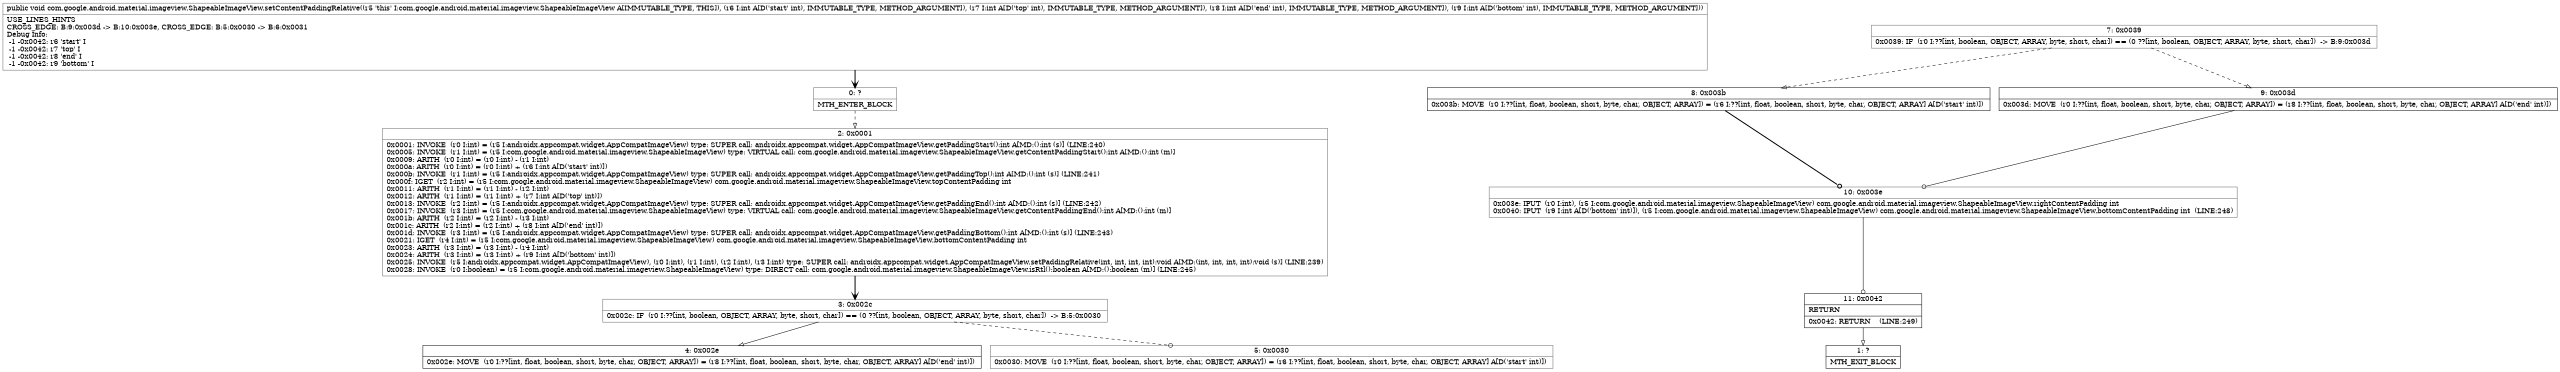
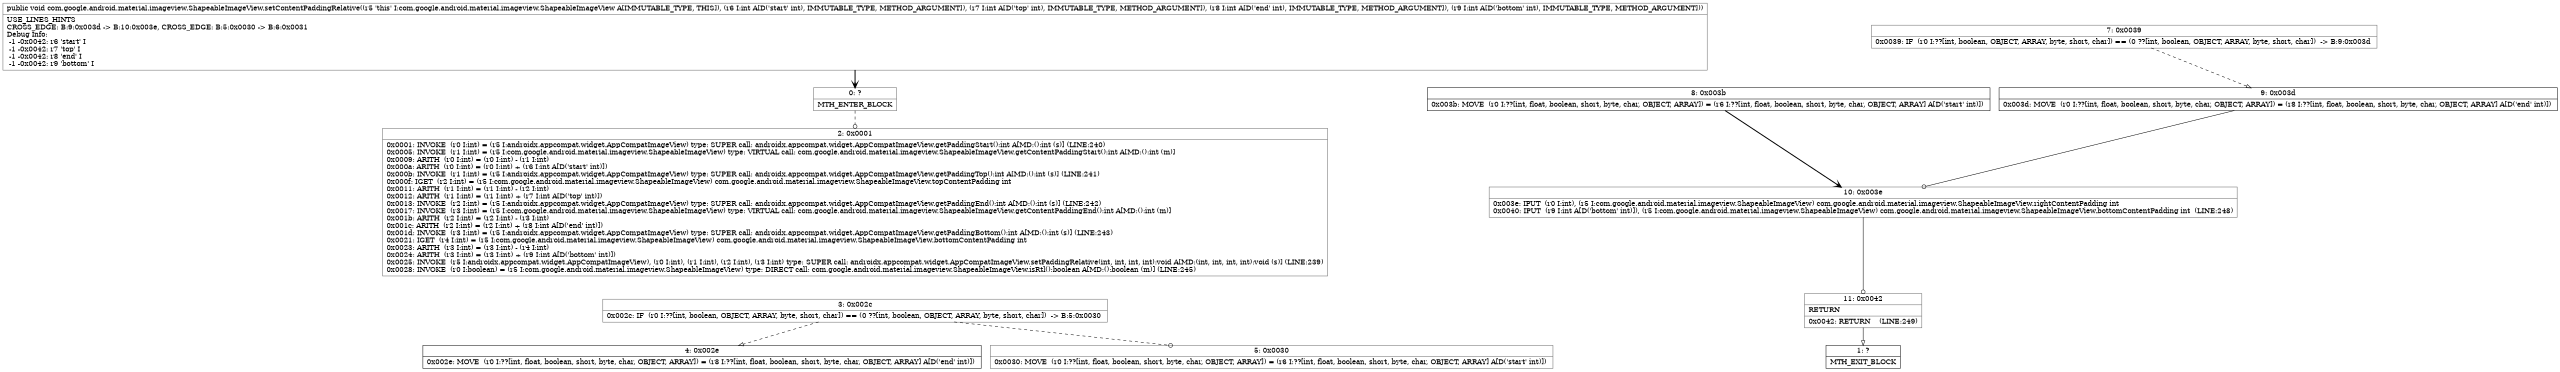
  digraph {
    node [color=gray40 shape=record]
    edge [arrowhead=odot style=dashed]
    n1 [label="{0\:\ ?|MTH_ENTER_BLOCK\l}"]
    n2 [label="{2\:\ 0x0001|0x0001: INVOKE  (r0 I:int) = (r5 I:androidx.appcompat.widget.AppCompatImageView) type: SUPER call: androidx.appcompat.widget.AppCompatImageView.getPaddingStart():int A[MD:():int (s)] (LINE:240)\l0x0005: INVOKE  (r1 I:int) = (r5 I:com.google.android.material.imageview.ShapeableImageView) type: VIRTUAL call: com.google.android.material.imageview.ShapeableImageView.getContentPaddingStart():int A[MD:():int (m)]\l0x0009: ARITH  (r0 I:int) = (r0 I:int) \- (r1 I:int) \l0x000a: ARITH  (r0 I:int) = (r0 I:int) + (r6 I:int A[D('start' int)]) \l0x000b: INVOKE  (r1 I:int) = (r5 I:androidx.appcompat.widget.AppCompatImageView) type: SUPER call: androidx.appcompat.widget.AppCompatImageView.getPaddingTop():int A[MD:():int (s)] (LINE:241)\l0x000f: IGET  (r2 I:int) = (r5 I:com.google.android.material.imageview.ShapeableImageView) com.google.android.material.imageview.ShapeableImageView.topContentPadding int \l0x0011: ARITH  (r1 I:int) = (r1 I:int) \- (r2 I:int) \l0x0012: ARITH  (r1 I:int) = (r1 I:int) + (r7 I:int A[D('top' int)]) \l0x0013: INVOKE  (r2 I:int) = (r5 I:androidx.appcompat.widget.AppCompatImageView) type: SUPER call: androidx.appcompat.widget.AppCompatImageView.getPaddingEnd():int A[MD:():int (s)] (LINE:242)\l0x0017: INVOKE  (r3 I:int) = (r5 I:com.google.android.material.imageview.ShapeableImageView) type: VIRTUAL call: com.google.android.material.imageview.ShapeableImageView.getContentPaddingEnd():int A[MD:():int (m)]\l0x001b: ARITH  (r2 I:int) = (r2 I:int) \- (r3 I:int) \l0x001c: ARITH  (r2 I:int) = (r2 I:int) + (r8 I:int A[D('end' int)]) \l0x001d: INVOKE  (r3 I:int) = (r5 I:androidx.appcompat.widget.AppCompatImageView) type: SUPER call: androidx.appcompat.widget.AppCompatImageView.getPaddingBottom():int A[MD:():int (s)] (LINE:243)\l0x0021: IGET  (r4 I:int) = (r5 I:com.google.android.material.imageview.ShapeableImageView) com.google.android.material.imageview.ShapeableImageView.bottomContentPadding int \l0x0023: ARITH  (r3 I:int) = (r3 I:int) \- (r4 I:int) \l0x0024: ARITH  (r3 I:int) = (r3 I:int) + (r9 I:int A[D('bottom' int)]) \l0x0025: INVOKE  (r5 I:androidx.appcompat.widget.AppCompatImageView), (r0 I:int), (r1 I:int), (r2 I:int), (r3 I:int) type: SUPER call: androidx.appcompat.widget.AppCompatImageView.setPaddingRelative(int, int, int, int):void A[MD:(int, int, int, int):void (s)] (LINE:239)\l0x0028: INVOKE  (r0 I:boolean) = (r5 I:com.google.android.material.imageview.ShapeableImageView) type: DIRECT call: com.google.android.material.imageview.ShapeableImageView.isRtl():boolean A[MD:():boolean (m)] (LINE:245)\l}"]
    n3 [label="{3\:\ 0x002c|0x002c: IF  (r0 I:??[int, boolean, OBJECT, ARRAY, byte, short, char]) == (0 ??[int, boolean, OBJECT, ARRAY, byte, short, char])  \-\> B:5:0x0030 \l}"]
    n4 [color=black label="{4\:\ 0x002e|0x002e: MOVE  (r0 I:??[int, float, boolean, short, byte, char, OBJECT, ARRAY]) = (r8 I:??[int, float, boolean, short, byte, char, OBJECT, ARRAY] A[D('end' int)]) \l}"]
    n5 [label="{5\:\ 0x0030|0x0030: MOVE  (r0 I:??[int, float, boolean, short, byte, char, OBJECT, ARRAY]) = (r6 I:??[int, float, boolean, short, byte, char, OBJECT, ARRAY] A[D('start' int)]) \l}"]
    n6 [label="{7\:\ 0x0039|0x0039: IF  (r0 I:??[int, boolean, OBJECT, ARRAY, byte, short, char]) == (0 ??[int, boolean, OBJECT, ARRAY, byte, short, char])  \-\> B:9:0x003d \l}"]
    n7 [color=black label="{8\:\ 0x003b|0x003b: MOVE  (r0 I:??[int, float, boolean, short, byte, char, OBJECT, ARRAY]) = (r6 I:??[int, float, boolean, short, byte, char, OBJECT, ARRAY] A[D('start' int)]) \l}"]
    n8 [color=black label="{9\:\ 0x003d|0x003d: MOVE  (r0 I:??[int, float, boolean, short, byte, char, OBJECT, ARRAY]) = (r8 I:??[int, float, boolean, short, byte, char, OBJECT, ARRAY] A[D('end' int)]) \l}"]
    n9 [label="{10\:\ 0x003e|0x003e: IPUT  (r0 I:int), (r5 I:com.google.android.material.imageview.ShapeableImageView) com.google.android.material.imageview.ShapeableImageView.rightContentPadding int \l0x0040: IPUT  (r9 I:int A[D('bottom' int)]), (r5 I:com.google.android.material.imageview.ShapeableImageView) com.google.android.material.imageview.ShapeableImageView.bottomContentPadding int  (LINE:248)\l}"]
-   n10 [color=black label="{11\:\ 0x0042|RETURN\l|0x0042: RETURN    (LINE:249)\l}"]
+   n10 [label="{11\:\ 0x0042|RETURN\l|0x0042: RETURN    (LINE:249)\l}"]
    n11 [color=black label="{1\:\ ?|MTH_EXIT_BLOCK\l}"]
    n12 [label="{public void com.google.android.material.imageview.ShapeableImageView.setContentPaddingRelative((r5 'this' I:com.google.android.material.imageview.ShapeableImageView A[IMMUTABLE_TYPE, THIS]), (r6 I:int A[D('start' int), IMMUTABLE_TYPE, METHOD_ARGUMENT]), (r7 I:int A[D('top' int), IMMUTABLE_TYPE, METHOD_ARGUMENT]), (r8 I:int A[D('end' int), IMMUTABLE_TYPE, METHOD_ARGUMENT]), (r9 I:int A[D('bottom' int), IMMUTABLE_TYPE, METHOD_ARGUMENT]))  | USE_LINES_HINTS\lCROSS_EDGE: B:9:0x003d \-\> B:10:0x003e, CROSS_EDGE: B:5:0x0030 \-\> B:6:0x0031\lDebug Info:\l  \-1 \-0x0042: r6 'start' I\l  \-1 \-0x0042: r7 'top' I\l  \-1 \-0x0042: r8 'end' I\l  \-1 \-0x0042: r9 'bottom' I\l}"]
-   n1 -> n2 [arrowhead=onormal]
-   n2 -> n3 [arrowhead=vee style=bold]
-   n3 -> n4 [arrowhead=onormal style=solid]
+   n1 -> n2
+   n3 -> n4 [arrowhead=onormal]
    n3 -> n5
-   n6 -> n7 [arrowhead=onormal]
    n6 -> n8 [arrowhead=onormal]
-   n7 -> n9 [style=bold]
+   n7 -> n9 [arrowhead=vee style=bold]
    n8 -> n9 [style=solid]
    n9 -> n10 [style=solid]
    n10 -> n11 [arrowhead=onormal style=solid]
    n12 -> n1 [arrowhead=vee style=bold]
  }
